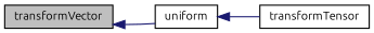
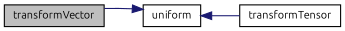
  digraph {
    fontname=Ubuntu
    rankdir=LR
    node [color=black fontname=Ubuntu fontsize=10 shape=record]
    edge [color=midnightblue dir=back fontname=Ubuntu fontsize=10 labelfontname=Helvetica labelfontsize=10 style=solid]
    n1 [fillcolor=grey75 fontcolor=black height=0.2 label=transformVector style=filled width=0.4]
    n2 [height=0.2 label=uniform width=0.4]
    n3 [height=0.2 label=transformTensor width=0.4]
-   n1 -> n2
+   n2 -> n1
    n2 -> n3
  }
